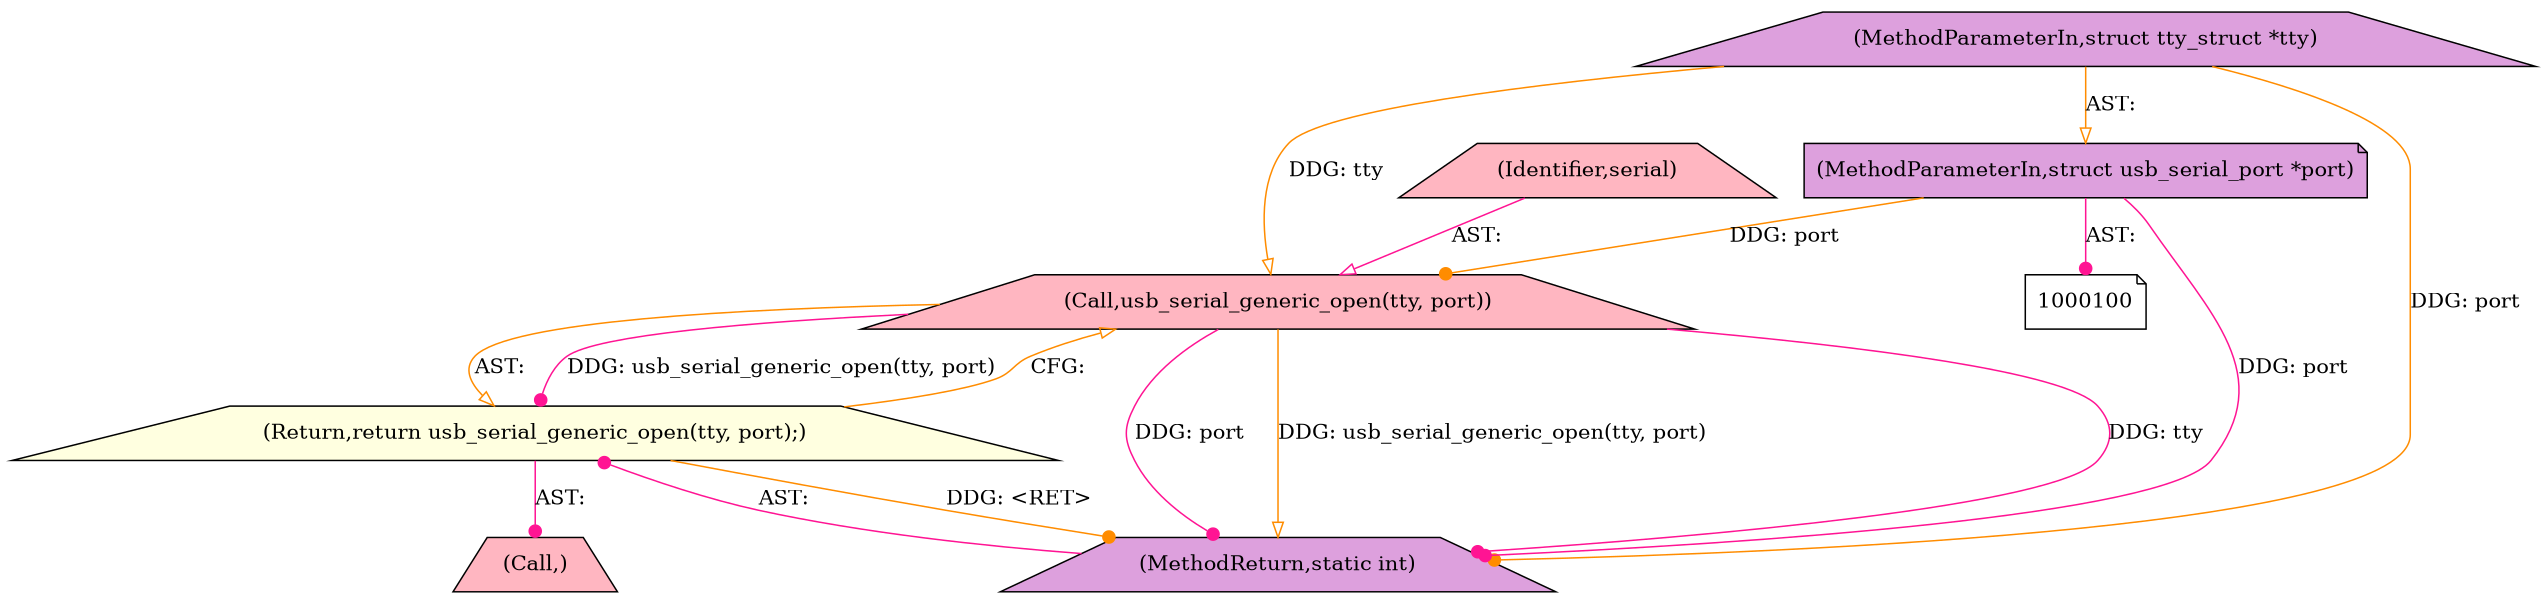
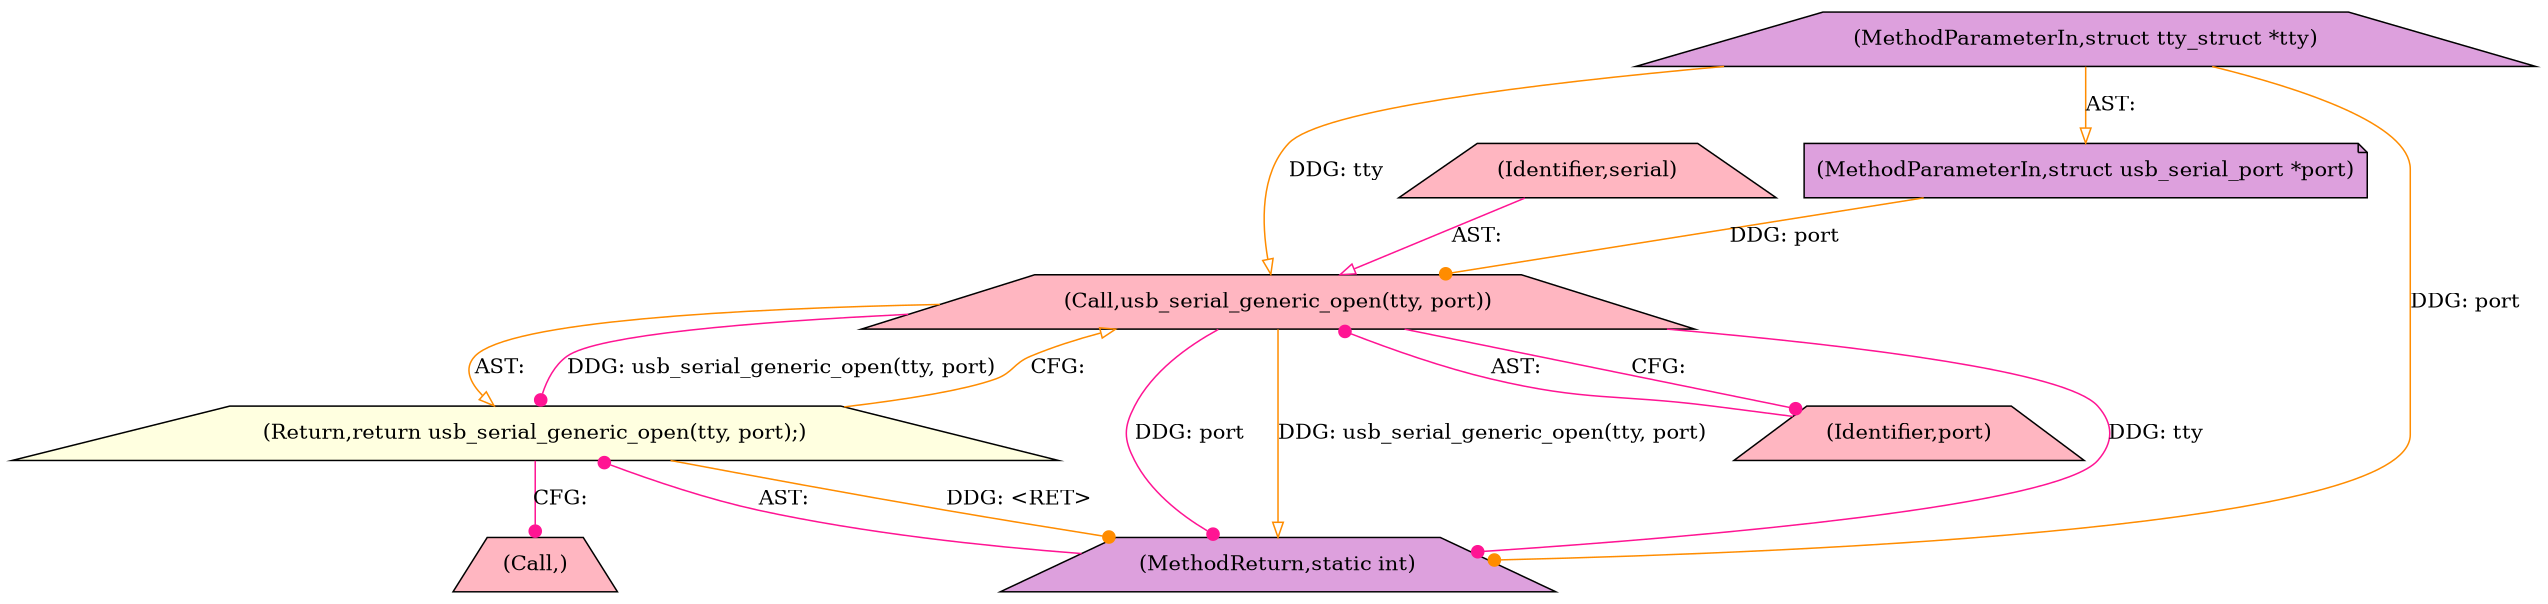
  digraph {
    node [fillcolor=lightpink shape=trapezium style=filled]
    edge [arrowhead=dot color=deeppink]
    n1 [label="(Call,usb_serial_generic_open(tty, port))"]
    n2 [fillcolor=lightyellow label="(Return,return usb_serial_generic_open(tty, port);)"]
    n3 [fillcolor=plum label="(MethodReturn,static int)"]
+   n4 [label="(Identifier,port)"]
    n5 [label="(Call,)"]
    n6 [fillcolor=plum label="(MethodParameterIn,struct tty_struct *tty)"]
    n7 [fillcolor=plum label="(MethodParameterIn,struct usb_serial_port *port)" shape=note]
-   1000100 [fillcolor=white shape=note]
    n9 [label="(Identifier,serial)"]
    n1 -> n2 [arrowhead=onormal color=darkorange label="AST: "]
    n1 -> n2 [label="DDG: usb_serial_generic_open(tty, port)"]
    n1 -> n3 [label="DDG: port"]
    n1 -> n3 [arrowhead=onormal color=darkorange label="DDG: usb_serial_generic_open(tty, port)"]
    n1 -> n3 [label="DDG: tty"]
+   n1 -> n4 [label="CFG: "]
    n2 -> n1 [arrowhead=onormal color=darkorange label="CFG: "]
    n2 -> n3 [color=darkorange label="DDG: <RET>"]
-   n2 -> n5 [label="AST: "]
+   n2 -> n5 [label="CFG: "]
    n3 -> n2 [label="AST: "]
+   n4 -> n1 [label="AST: "]
    n6 -> n1 [arrowhead=onormal color=darkorange label="DDG: tty"]
    n6 -> n3 [color=darkorange label="DDG: port"]
    n6 -> n7 [arrowhead=onormal color=darkorange label="AST: "]
    n7 -> n1 [color=darkorange label="DDG: port"]
-   n7 -> n3 [label="DDG: port"]
-   n7 -> 1000100 [label="AST: "]
    n9 -> n1 [arrowhead=onormal label="AST: "]
  }
